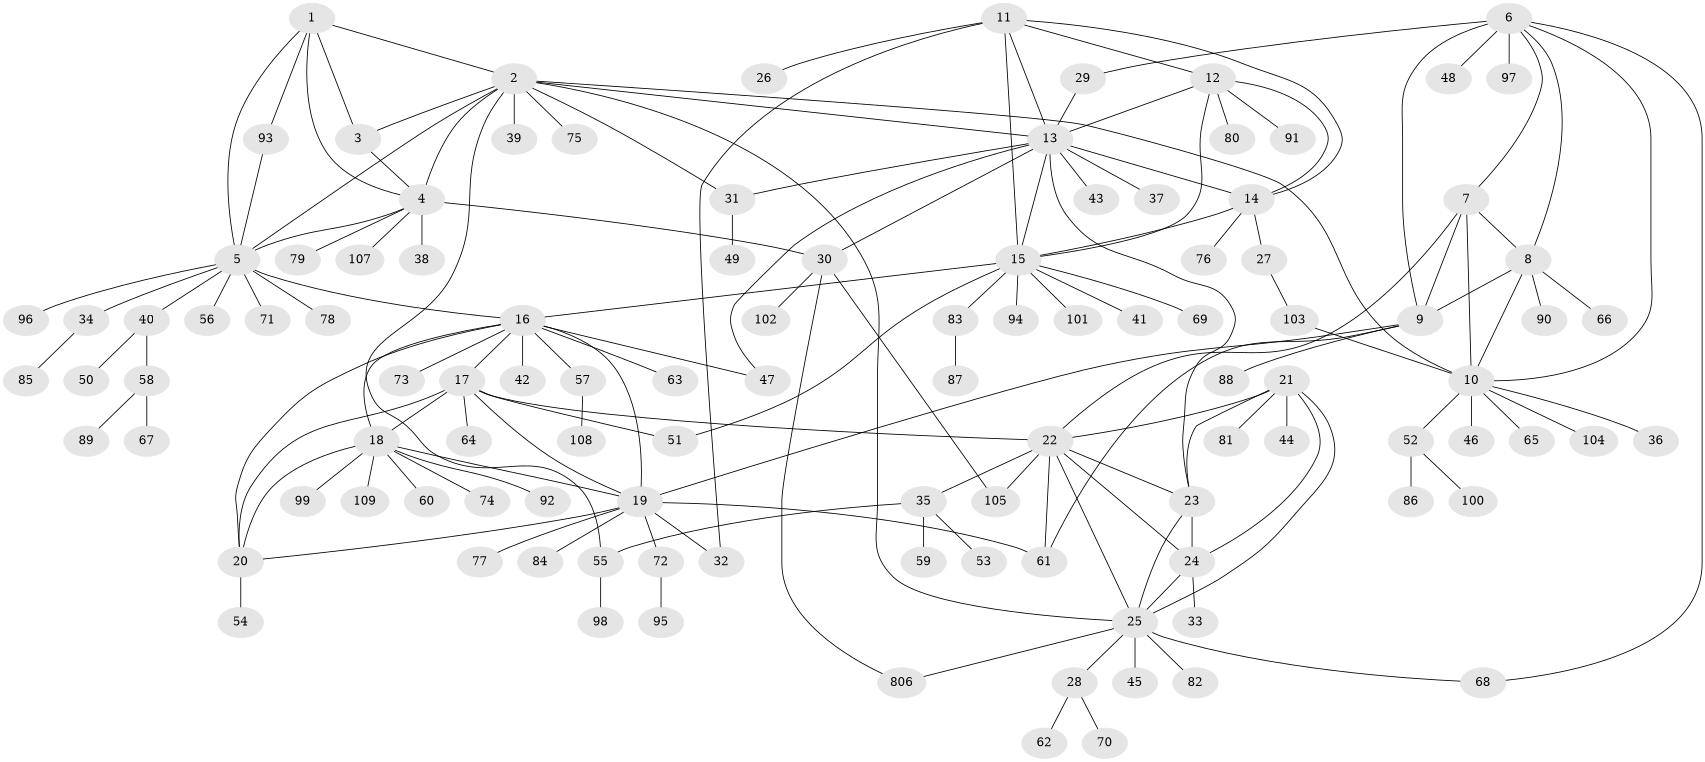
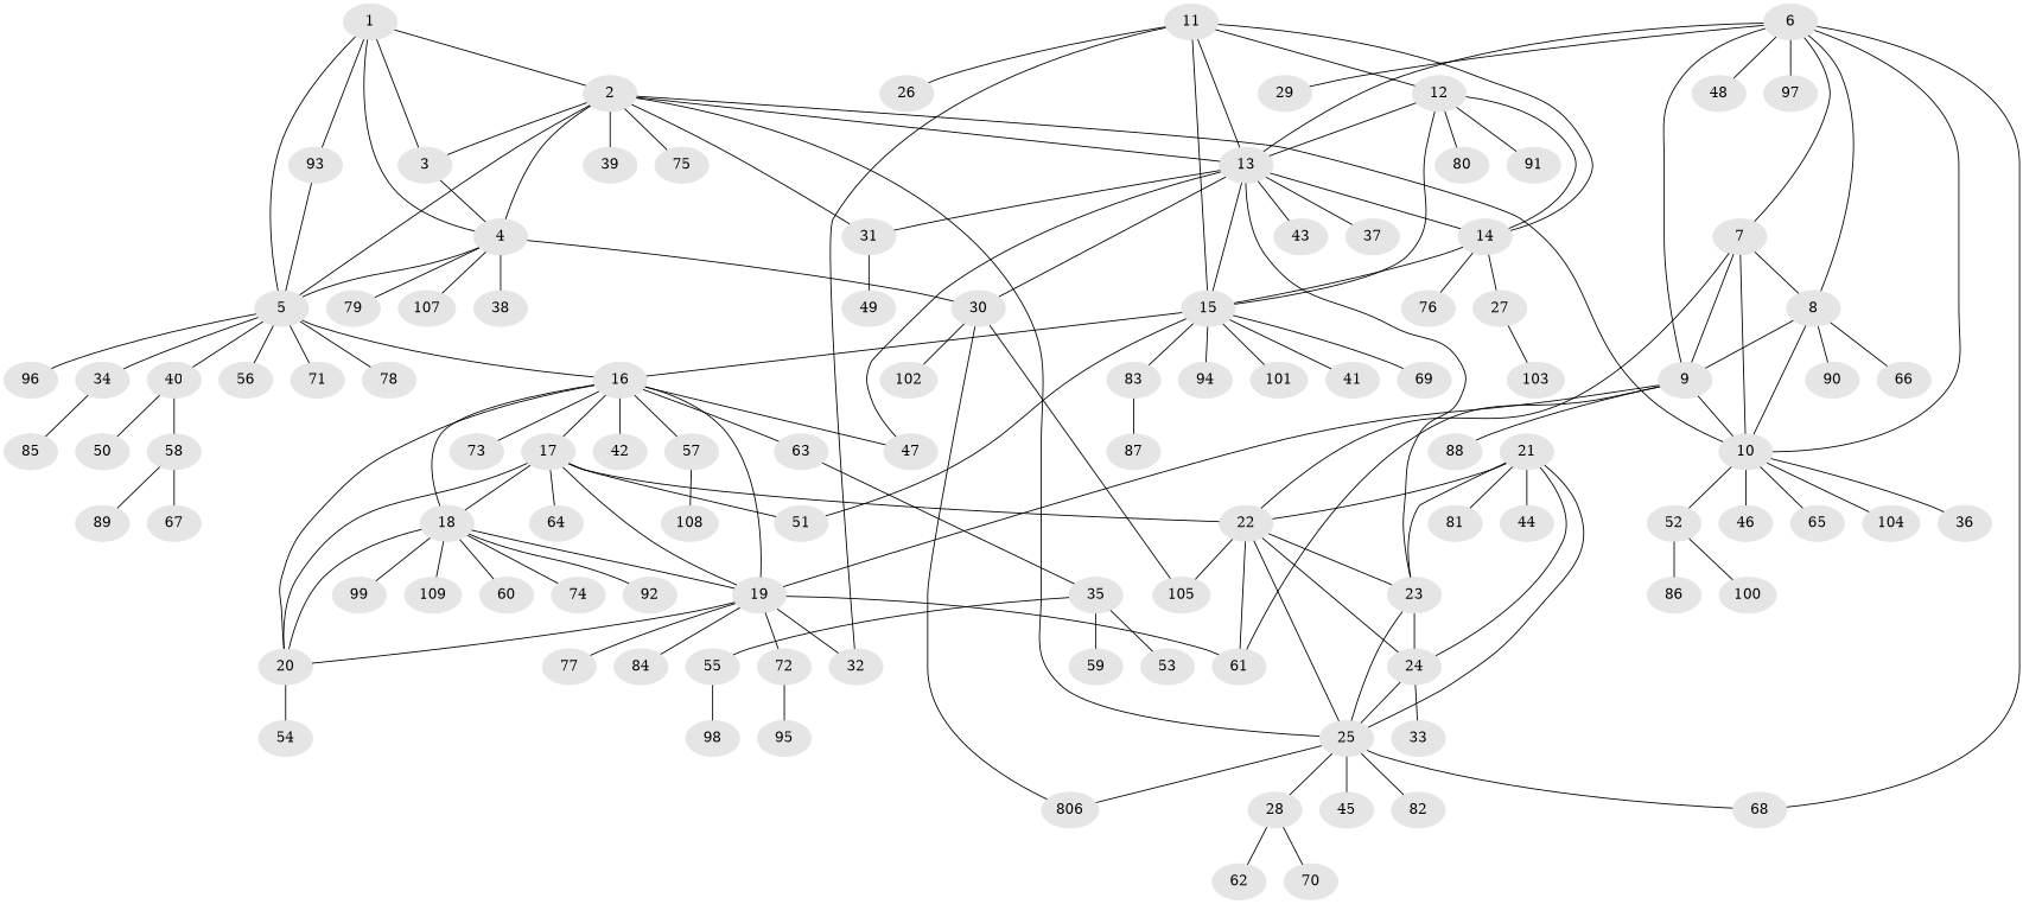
  graph {
    node [color=gray90 style=filled]
    1
    2
    3
    4
    5
    93
    10
    13
    25
    31
    39
    55
    75
    30
    38
    79
    107
    16
    34
    40
    56
    71
    78
    96
    36
    46
    52
    65
    104
    14
    15
    23
    37
    43
    47
    68
    28
    45
    82
    n40 [label=806]
    49
    98
    105
    102
    19
    17
    18
    20
    42
    57
    63
    73
    85
    50
    58
    6
    7
    8
    9
    29
    48
    97
    22
    66
    90
    88
    61
    24
    35
    32
    72
    77
    84
    86
    100
    11
    12
    26
    80
    91
    27
    76
    41
    51
    69
    83
    94
    101
    103
    87
    64
    60
    74
    92
    99
    109
    54
    108
    95
    21
    44
    81
    33
    53
    59
    62
    70
    67
    89
    1 -- 2
    1 -- 3
    1 -- 4
    1 -- 5
    1 -- 93
    2 -- 3
    2 -- 4
    2 -- 5
    2 -- 10
    2 -- 13
    2 -- 25
    2 -- 31
    2 -- 39
-   2 -- 55
    2 -- 75
    3 -- 4
    4 -- 5
    4 -- 30
    4 -- 38
    4 -- 79
    4 -- 107
    5 -- 16
    5 -- 34
    5 -- 40
    5 -- 56
    5 -- 71
    5 -- 78
    5 -- 96
    93 -- 5
    10 -- 36
    10 -- 46
    10 -- 52
    10 -- 65
    10 -- 104
    13 -- 31
    13 -- 30
    13 -- 14
    13 -- 15
    13 -- 23
    13 -- 37
    13 -- 43
    13 -- 47
    25 -- 68
    25 -- 28
    25 -- 45
    25 -- 82
    25 -- n40
    31 -- 49
    55 -- 98
    30 -- n40
    30 -- 105
    30 -- 102
    16 -- 47
    16 -- 19
    16 -- 17
    16 -- 18
    16 -- 20
    16 -- 42
    16 -- 57
    16 -- 63
    16 -- 73
    34 -- 85
    40 -- 50
    40 -- 58
    52 -- 86
    52 -- 100
    14 -- 15
    14 -- 27
    14 -- 76
    15 -- 16
    15 -- 41
    15 -- 51
    15 -- 69
    15 -- 83
    15 -- 94
    15 -- 101
    23 -- 25
    23 -- 24
    28 -- 62
    28 -- 70
    19 -- 20
    19 -- 61
    19 -- 32
    19 -- 72
    19 -- 77
    19 -- 84
    17 -- 19
    17 -- 18
    17 -- 20
    17 -- 22
    17 -- 51
    17 -- 64
    18 -- 19
    18 -- 20
    18 -- 60
    18 -- 74
    18 -- 92
    18 -- 99
    18 -- 109
    20 -- 54
    57 -- 108
    58 -- 67
    58 -- 89
    6 -- 10
-   29 -- 13
+   6 -- 13
    6 -- 68
    6 -- 7
    6 -- 8
    6 -- 9
    6 -- 29
    6 -- 48
    6 -- 97
    7 -- 10
    7 -- 8
    7 -- 9
    7 -- 22
    8 -- 10
    8 -- 9
    8 -- 66
    8 -- 90
-   103 -- 10
+   9 -- 10
    9 -- 19
    9 -- 88
    9 -- 61
    22 -- 25
    22 -- 23
    22 -- 105
    22 -- 61
    22 -- 24
-   22 -- 35
+   63 -- 35
    24 -- 25
    24 -- 33
    35 -- 55
    35 -- 53
    35 -- 59
    72 -- 95
    11 -- 13
    11 -- 14
    11 -- 15
    11 -- 32
    11 -- 12
    11 -- 26
    12 -- 13
    12 -- 14
    12 -- 15
    12 -- 80
    12 -- 91
    27 -- 103
    83 -- 87
    21 -- 25
    21 -- 23
    21 -- 22
    21 -- 24
    21 -- 44
    21 -- 81
  }
